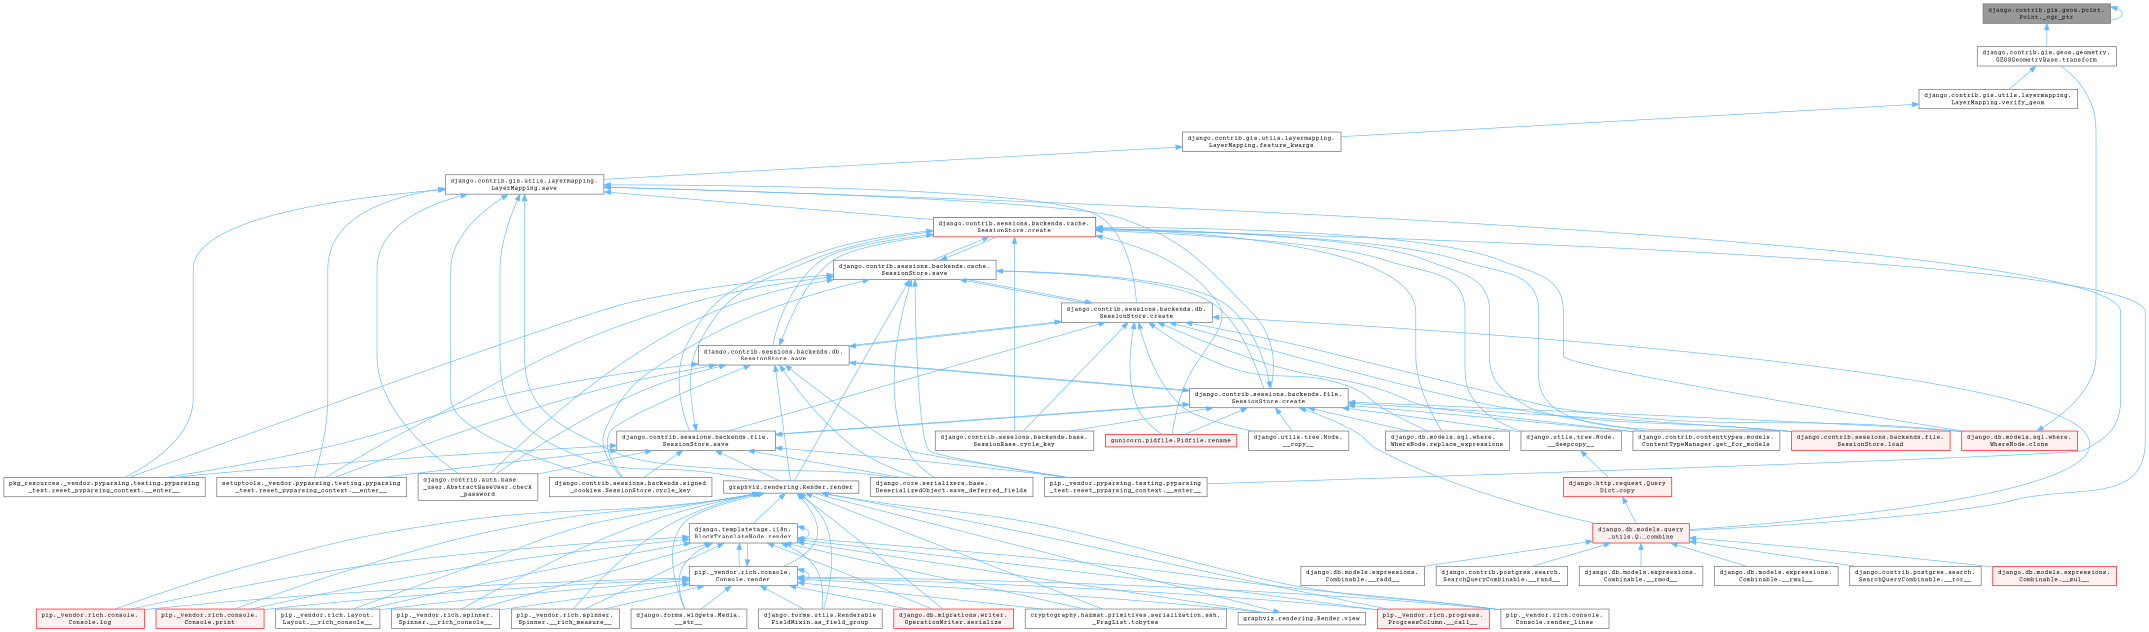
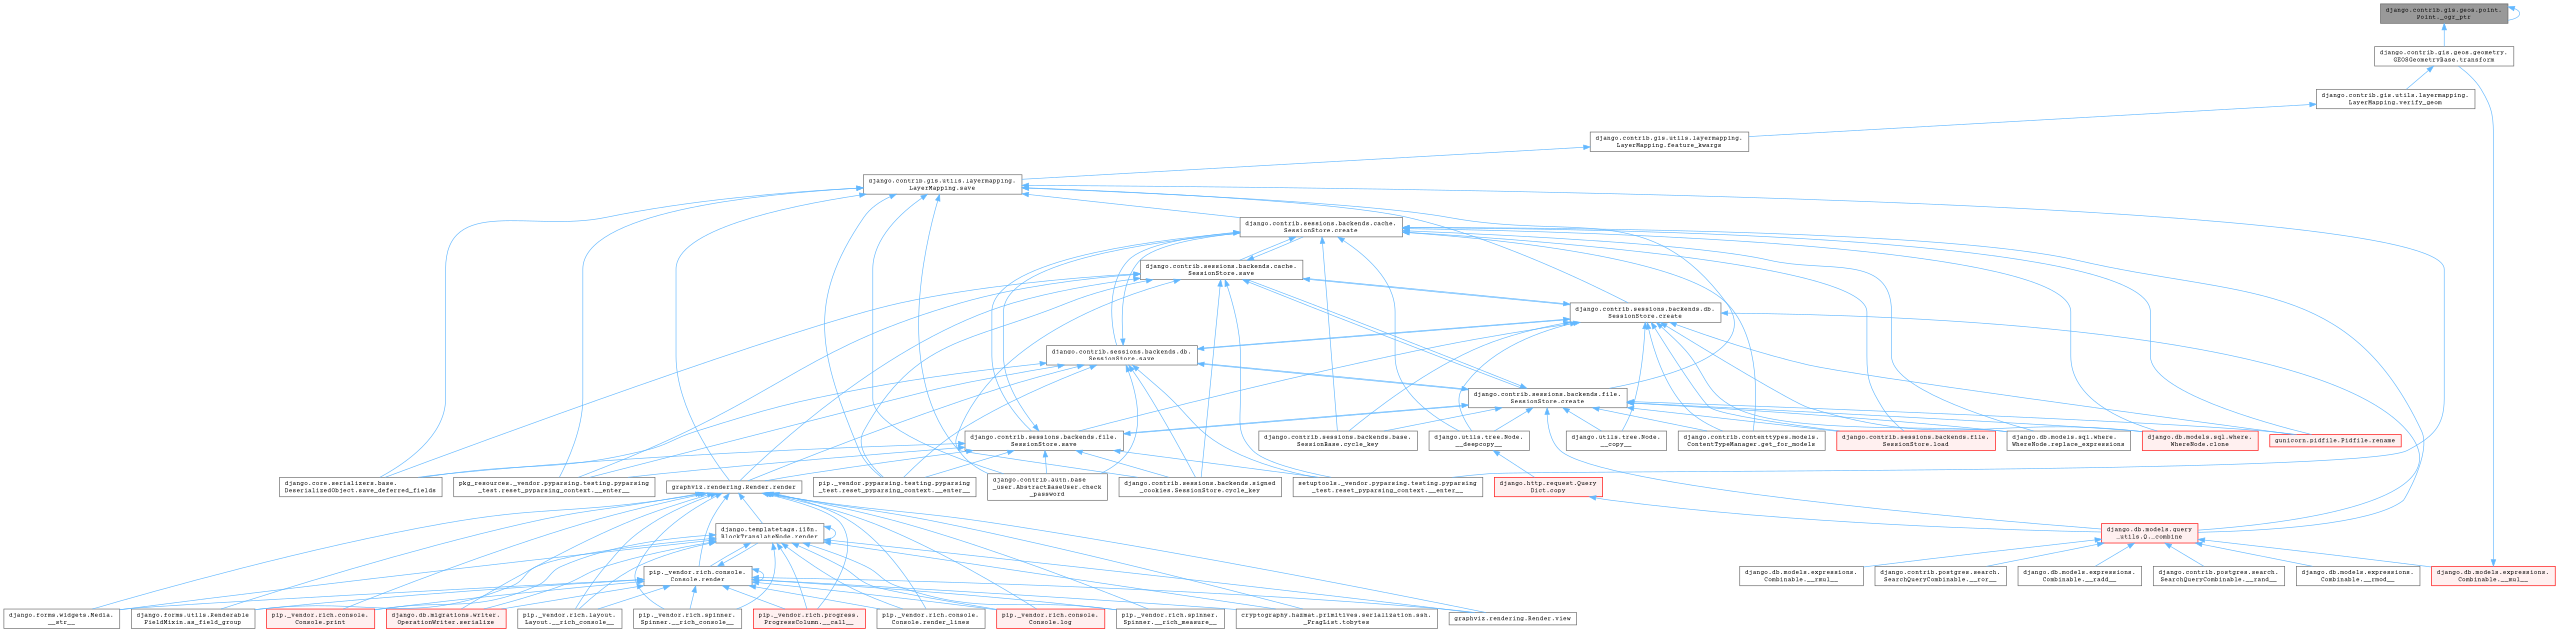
  digraph {
    fontname="Courier Prime"
    rankdir=TB
    node [color=grey40 fillcolor=white fontname="Courier Prime" fontsize=10 shape=box style=filled]
    edge [color=steelblue1 dir=back fontname="Courier Prime" fontsize=10 labelfontname=Helvetica labelfontsize=10 style=solid]
    n1 [color=gray40 fillcolor=grey60 fontcolor=black height=0.2 label="django.contrib.gis.geos.point.\lPoint._ogr_ptr" width=0.4]
    n2 [height=0.2 label="django.contrib.gis.geos.geometry.\lGEOSGeometryBase.transform" width=0.4]
    n3 [height=0.2 label="django.contrib.gis.utils.layermapping.\lLayerMapping.verify_geom" width=0.4]
    n4 [height=0.2 label="django.contrib.gis.utils.layermapping.\lLayerMapping.feature_kwargs" width=0.4]
    n5 [height=0.2 label="django.contrib.gis.utils.layermapping.\lLayerMapping.save" width=0.4]
    n6 [height=0.2 label="pip._vendor.pyparsing.testing.pyparsing\l_test.reset_pyparsing_context.__enter__" width=0.4]
    n7 [height=0.2 label="pkg_resources._vendor.pyparsing.testing.pyparsing\l_test.reset_pyparsing_context.__enter__" width=0.4]
    n8 [height=0.2 label="setuptools._vendor.pyparsing.testing.pyparsing\l_test.reset_pyparsing_context.__enter__" width=0.4]
    n9 [height=0.2 label="django.contrib.auth.base\l_user.AbstractBaseUser.check\l_password" width=0.4]
-   n10 [color=red height=0.2 label="django.contrib.sessions.backends.cache.\lSessionStore.create" width=0.4]
+   n10 [height=0.2 label="django.contrib.sessions.backends.cache.\lSessionStore.create" width=0.4]
    n11 [height=0.2 label="django.contrib.sessions.backends.db.\lSessionStore.create" width=0.4]
    n12 [height=0.2 label="django.contrib.sessions.backends.file.\lSessionStore.create" width=0.4]
    n13 [height=0.2 label="django.contrib.sessions.backends.signed\l_cookies.SessionStore.cycle_key" width=0.4]
    n14 [height=0.2 label="graphviz.rendering.Render.render" width=0.4]
    n15 [height=0.2 label="django.core.serializers.base.\lDeserializedObject.save_deferred_fields" width=0.4]
    n16 [height=0.2 label="django.utils.tree.Node.\l__deepcopy__" width=0.4]
    n17 [color=red fillcolor="#FFF0F0" height=0.2 label="django.db.models.query\l_utils.Q._combine" width=0.4]
    n18 [color=red fillcolor="#FFF0F0" height=0.2 label="django.db.models.sql.where.\lWhereNode.clone" width=0.4]
    n19 [height=0.2 label="django.contrib.sessions.backends.base.\lSessionBase.cycle_key" width=0.4]
    n20 [height=0.2 label="django.contrib.contenttypes.models.\lContentTypeManager.get_for_models" width=0.4]
    n21 [color=red fillcolor="#FFF0F0" height=0.2 label="django.contrib.sessions.backends.file.\lSessionStore.load" width=0.4]
    n22 [color=red fillcolor="#FFF0F0" height=0.2 label="gunicorn.pidfile.Pidfile.rename" width=0.4]
    n23 [height=0.2 label="django.db.models.sql.where.\lWhereNode.replace_expressions" width=0.4]
    n24 [height=0.2 label="django.contrib.sessions.backends.cache.\lSessionStore.save" width=0.4]
    n25 [height=0.2 label="django.contrib.sessions.backends.db.\lSessionStore.save" width=0.4]
    n26 [height=0.2 label="django.contrib.sessions.backends.file.\lSessionStore.save" width=0.4]
    n27 [height=0.2 label="django.utils.tree.Node.\l__copy__" width=0.4]
    n28 [color=red fillcolor="#FFF0F0" height=0.2 label="pip._vendor.rich.progress.\lProgressColumn.__call__" width=0.4]
    n29 [height=0.2 label="pip._vendor.rich.layout.\lLayout.__rich_console__" width=0.4]
    n30 [height=0.2 label="pip._vendor.rich.spinner.\lSpinner.__rich_console__" width=0.4]
    n31 [height=0.2 label="pip._vendor.rich.spinner.\lSpinner.__rich_measure__" width=0.4]
    n32 [height=0.2 label="django.forms.widgets.Media.\l__str__" width=0.4]
    n33 [height=0.2 label="django.forms.utils.Renderable\lFieldMixin.as_field_group" width=0.4]
    n34 [color=red fillcolor="#FFF0F0" height=0.2 label="pip._vendor.rich.console.\lConsole.log" width=0.4]
    n35 [color=red fillcolor="#FFF0F0" height=0.2 label="pip._vendor.rich.console.\lConsole.print" width=0.4]
    n36 [height=0.2 label="django.templatetags.i18n.\lBlockTranslateNode.render" width=0.4]
    n37 [height=0.2 label="pip._vendor.rich.console.\lConsole.render" width=0.4]
    n38 [height=0.2 label="pip._vendor.rich.console.\lConsole.render_lines" width=0.4]
    n39 [color=red fillcolor="#FFF0F0" height=0.2 label="django.db.migrations.writer.\lOperationWriter.serialize" width=0.4]
    n40 [height=0.2 label="cryptography.hazmat.primitives.serialization.ssh.\l_FragList.tobytes" width=0.4]
    n41 [height=0.2 label="graphviz.rendering.Render.view" width=0.4]
    n42 [color=red fillcolor="#FFF0F0" height=0.2 label="django.http.request.Query\lDict.copy" width=0.4]
    n43 [color=red fillcolor="#FFF0F0" height=0.2 label="django.db.models.expressions.\lCombinable.__mul__" width=0.4]
    n44 [height=0.2 label="django.db.models.expressions.\lCombinable.__radd__" width=0.4]
    n45 [height=0.2 label="django.contrib.postgres.search.\lSearchQueryCombinable.__rand__" width=0.4]
    n46 [height=0.2 label="django.db.models.expressions.\lCombinable.__rmod__" width=0.4]
    n47 [height=0.2 label="django.db.models.expressions.\lCombinable.__rmul__" width=0.4]
    n48 [height=0.2 label="django.contrib.postgres.search.\lSearchQueryCombinable.__ror__" width=0.4]
    n1 -> n1
    n1 -> n2
    n2 -> n3
    n3 -> n4
    n4 -> n5
    n5 -> n6
    n5 -> n7
    n5 -> n8
    n5 -> n9
    n5 -> n10
    n5 -> n11
    n5 -> n12
    n5 -> n13
    n5 -> n14
    n5 -> n15
    n10 -> n16
    n10 -> n17
    n10 -> n18
    n10 -> n19
    n10 -> n20
    n10 -> n21
    n10 -> n22
    n10 -> n23
    n10 -> n24
    n10 -> n25
    n10 -> n26
+   n11 -> n16
    n11 -> n17
    n11 -> n18
    n11 -> n19
    n11 -> n20
    n11 -> n21
    n11 -> n22
    n11 -> n23
    n11 -> n24
    n11 -> n25
    n11 -> n26
    n11 -> n27
    n12 -> n16
    n12 -> n17
    n12 -> n18
    n12 -> n19
    n12 -> n20
    n12 -> n21
    n12 -> n22
    n12 -> n23
    n12 -> n24
    n12 -> n25
    n12 -> n26
    n12 -> n27
    n14 -> n28
    n14 -> n29
    n14 -> n30
    n14 -> n31
    n14 -> n32
    n14 -> n33
    n14 -> n34
    n14 -> n35
    n14 -> n36
    n14 -> n37
    n14 -> n38
    n14 -> n39
    n14 -> n40
-   n41 -> n14
+   n14 -> n41
    n16 -> n42
    n17 -> n43
    n17 -> n44
    n17 -> n45
    n17 -> n46
    n17 -> n47
    n17 -> n48
-   n18 -> n2
+   n43 -> n2
    n24 -> n6
    n24 -> n7
    n24 -> n8
    n24 -> n9
    n24 -> n10
    n24 -> n11
    n24 -> n12
    n24 -> n13
    n24 -> n14
    n24 -> n15
    n25 -> n6
    n25 -> n7
    n25 -> n8
    n25 -> n9
    n25 -> n10
    n25 -> n11
    n25 -> n12
    n25 -> n13
    n25 -> n14
    n25 -> n15
    n26 -> n6
    n26 -> n7
    n26 -> n8
    n26 -> n9
    n26 -> n10
    n26 -> n12
    n26 -> n13
    n26 -> n14
    n26 -> n15
    n36 -> n28
    n36 -> n29
    n36 -> n30
    n36 -> n31
    n36 -> n32
    n36 -> n33
    n36 -> n34
    n36 -> n35
    n36 -> n36
    n36 -> n37
    n36 -> n38
    n36 -> n39
    n36 -> n40
    n36 -> n41
    n37 -> n28
    n37 -> n29
    n37 -> n30
    n37 -> n31
    n37 -> n32
    n37 -> n33
    n37 -> n34
    n37 -> n35
    n37 -> n36
    n37 -> n37
    n37 -> n38
    n37 -> n39
    n37 -> n40
    n37 -> n41
    n42 -> n17
  }
